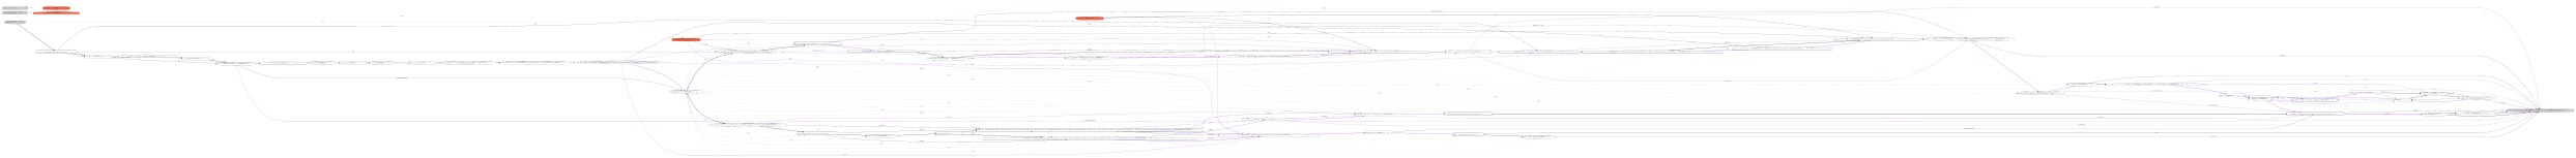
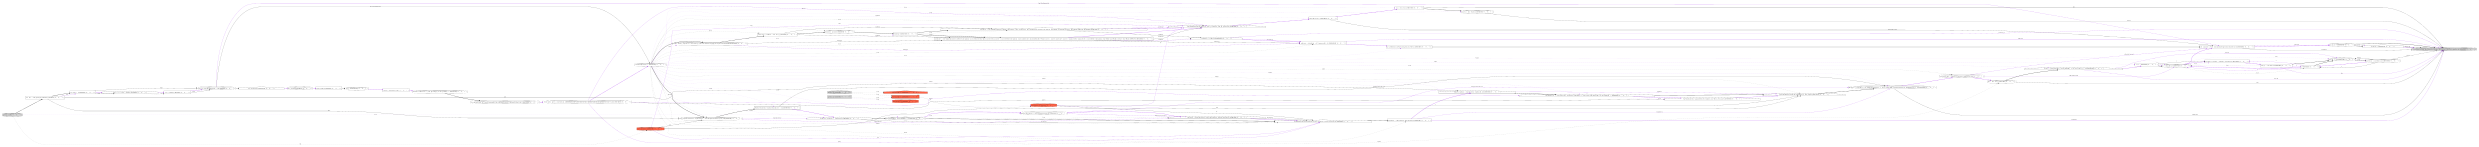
  digraph {
    fontname="Roboto Mono"
    rankdir=LR
    node [fillcolor=white fontname="Roboto Mono" shape=cylinder style=filled]
    edge [arrowhead=dot color=purple fontname="Roboto Mono" style=solid]
    n1 [label="sliceLen = 0@@@85@@@['0', '0', '1']" shape=house]
    n2 [fillcolor=lightgray label="qr.setDocList(new DocSlice(0,sliceLen,ids,scores,totalHits,maxScore))@@@86@@@['0', '0', '1']"]
    n3 [label="TopDocs topDocs = topCollector.topDocs(0,len)@@@67@@@['0', '0', '1']" shape=house]
    n4 [label="cmd.getSort() != null && query instanceof RankQuery == false && (cmd.getFlags() & GET_SCORES) != 0@@@68@@@['0', '0', '1']" shape=house]
    n5 [label="populateNextCursorMarkFromTopDocs(qr,cmd,topDocs)@@@71@@@['0', '0', '1']" shape=house]
    n6 [label="TopFieldCollector.populateScores(topDocs.scoreDocs,this,query)@@@69@@@['0', '0', '1']" shape=house]
    n7 [label="maxScore = totalHits > 0? (maxScoreCollector == null? Float.NaN: maxScoreCollector.getMaxScore()): 0.0f@@@72@@@['0', '0', '1']"]
    n8 [label="ids = new int((((@@@51@@@['0', '0', '1']" shape=folder]
    n9 [label="scores = new float((((@@@52@@@['0', '0', '1']"]
    n10 [label="sliceLen < 0@@@85@@@['0', '0', '1']"]
    n11 [label="ScoreDoc scoreDoc = topDocs.scoreDocs(i(@@@79@@@['0', '0', '1']" shape=folder]
    n12 [label="ids(i( = scoreDoc.doc@@@80@@@['0', '0', '1']" shape=folder]
    n13 [label="i++@@@78@@@['0', '0', '1']" shape=folder]
    n14 [label="i < nDocsReturned@@@77@@@['0', '0', '1']"]
    n15 [label="scores != null@@@81@@@['0', '0', '1']"]
    n16 [label="int sliceLen = Math.min(lastDocRequested,nDocsReturned)@@@84@@@['0', '0', '1']" shape=folder]
    n17 [label="scores(i( = scoreDoc.score@@@81@@@['0', '0', '1']"]
    n18 [label="lastDocRequested <= 0@@@15@@@['0', '0', '1']"]
    n19 [label="qr.setNextCursorMark(cmd.getCursorMark())@@@55@@@['0', '0', '1']" shape=folder]
    n20 [label="nDocsReturned = topDocs.scoreDocs.length@@@73@@@['0', '0', '1']"]
    n21 [label="MaxScoreCollector maxScoreCollector = null@@@59@@@['0', '0', '1']" shape=folder]
    n22 [label="!needScores@@@21@@@['0', '0', '1']" shape=folder]
    n23 [label="(cmd.getFlags() & GET_SCORES) != 0@@@61@@@['0', '0', '1']"]
    n24 [label="Collector collector@@@20@@@['0', '0', '1']"]
    n25 [label="totalHits = numHits(0(@@@53@@@['0', '0', '1']" shape=house]
    n26 [label="buildAndRunCollectorChain(qr,query,collector,cmd,pf.postFilter)@@@49@@@['0', '0', '1']" shape=house]
    n27 [label="nDocsReturned = 0@@@50@@@['0', '0', '1']" shape=folder]
    n28 [label="int i = 0@@@76@@@['0', '0', '1']" shape=folder]
    n29 [label="maxScore = totalHits > 0? topscore(0(: 0.0f@@@54@@@['0', '0', '1']" shape=folder]
    n30 [label="totalHits = topCollector.getTotalHits()@@@66@@@['0', '0', '1']" shape=folder]
    n31 [label="scores = (cmd.getFlags() & GET_SCORES) != 0? new float((((: null@@@75@@@['0', '0', '1']" shape=house]
    n32 [label="final int(( numHits = new int((((@@@19@@@['0', '0', '1']" shape=folder]
    n33 [label="Collector collector = topCollector@@@60@@@['0', '0', '1']" shape=house]
    n34 [label="ids = new int((((@@@74@@@['0', '0', '1']"]
    n35 [label="final float(( topscore = new float((((edu.fdu.CPPDG.tinypdg.pe.ExpressionInfo@e40bc4@@@16@@@['0', '0', '1']"]
    n36 [label="buildAndRunCollectorChain(qr,query,collector,cmd,pf.postFilter)@@@65@@@['0', '0', '1']" shape=house]
    n37 [label="final TopDocsCollector topCollector = buildTopDocsCollector(len,cmd)@@@58@@@['0', '0', '1']"]
    n38 [label="collector = new SimpleCollector(){@Override public void setScorer(Scorable scorer){this.scorer = scorer}@Override public void collect(int doc){numHits(0(++float score = scorer.score()if (score > topscore(0() topscore(0( = score}@Override public ScoreMode scoreMode(){return ScoreMode.COMPLETE}}@@@33@@@['0', '0', '1']" shape=folder]
    n39 [label="collector = new SimpleCollector(){@Override public void collect(int doc){numHits(0(++}@Override public ScoreMode scoreMode(){return ScoreMode.COMPLETE_NO_SCORES}}@@@22@@@['0', '0', '1']" shape=house]
    n40 [label="collector = MultiCollector.wrap(topCollector,maxScoreCollector)@@@63@@@['0', '0', '1']" shape=house]
    n41 [label="maxScoreCollector = new MaxScoreCollector()@@@62@@@['0', '0', '1']"]
    n42 [fillcolor=lightgray label="getDocListAndSetNC['1', '0', '0']"]
+   n43 [fillcolor=tomato label="QueryCommand cmd@@@2@@@['1', '1', '0']" shape=folder]
    n44 [fillcolor=tomato label="QueryCommand cmd@@@2@@@['1', '0', '0']" shape=house]
    n45 [fillcolor=tomato label="QueryResult qr@@@2@@@['0', '0', '1']"]
    n46 [label="ProcessedFilter pf = getProcessedFilter(cmd.getFilter(),cmd.getFilterList())@@@13@@@['0', '0', '1']"]
    n47 [label="final Query query = QueryUtils.combineQueryAndFilter(QueryUtils.makeQueryable(cmd.getQuery()),pf.filter)@@@14@@@['0', '0', '1']"]
    n48 [label="float maxScore@@@9@@@['0', '0', '1']" shape=folder]
    n49 [label="int(( ids@@@10@@@['0', '0', '1']"]
    n50 [label="float(( scores@@@11@@@['0', '0', '1']" shape=folder]
    n51 [label="int last = len@@@4@@@['0', '0', '1']" shape=folder]
    n52 [label="final int lastDocRequested = last@@@6@@@['0', '0', '1']"]
    n53 [label="last < 0 || last > maxDoc()@@@5@@@['0', '0', '1']" shape=house]
    n54 [label="int nDocsReturned@@@7@@@['0', '0', '1']" shape=house]
    n55 [label="last = maxDoc()@@@5@@@['0', '0', '1']" shape=folder]
    n56 [label="boolean needScores = (cmd.getFlags() & GET_SCORES) != 0@@@12@@@['0', '0', '1']"]
    n57 [fillcolor=lightgray label="getDocListNC['0', '0', '1']"]
    n58 [label="int len = cmd.getSupersetMaxDoc()@@@3@@@['0', '0', '1']" shape=folder]
    n59 [fillcolor=tomato label="QueryCommand cmd@@@2@@@['0', '0', '1']"]
    n60 [fillcolor=tomato label="QueryResult qr@@@2@@@['0', '1', '0']"]
    n61 [fillcolor=lightgray label="getDocListAndSetNC['0', '1', '0']" shape=folder]
    n62 [label="int totalHits@@@8@@@['0', '0', '1']"]
    n1 -> n2 [style=bold]
    n1 -> n2 [color=black label=sliceLen]
    n3 -> n4 [color=black style=bold]
    n3 -> n5 [label=topDocs]
    n4 -> n5 [color=black style=bold]
    n4 -> n6 [arrowhead=tee label=true style=dotted]
    n4 -> n6 [arrowhead=tee style=bold]
    n5 -> n7 [arrowhead=tee color=black style=bold]
    n6 -> n5 [style=bold]
    n7 -> n2 [color=black label=maxScore]
    n7 -> n20 [style=bold]
    n8 -> n2 [arrowhead=tee color=black label=ids]
    n8 -> n9 [arrowhead=tee color=black style=bold]
    n9 -> n2 [color=black label=scores]
    n10 -> n1 [arrowhead=tee label=true style=dotted]
    n10 -> n1 [color=black style=bold]
    n10 -> n2 [arrowhead=tee color=black style=bold]
    n11 -> n12 [style=bold]
    n12 -> n2 [label=ids]
    n12 -> n13 [label=i]
    n12 -> n14 [color=black label=true style=dotted]
    n12 -> n15 [color=black style=bold]
    n13 -> n11 [label=i]
    n13 -> n14 [arrowhead=tee style=bold]
    n13 -> n14 [label=i]
    n13 -> n15 [arrowhead=tee color=black style=bold]
    n14 -> n11 [style=bold]
    n14 -> n11 [arrowhead=tee label=true style=dotted]
    n14 -> n13 [arrowhead=tee color=black label=true style=dotted]
    n14 -> n15 [label=true style=dotted]
    n14 -> n16 [arrowhead=tee style=bold]
    n15 -> n17 [arrowhead=tee label=true style=dotted]
    n15 -> n17 [arrowhead=tee color=black style=bold]
    n16 -> n2 [arrowhead=tee color=black label=sliceLen]
    n16 -> n10 [label=sliceLen]
    n16 -> n10 [arrowhead=tee style=bold]
    n17 -> n2 [arrowhead=tee color=black label=scores]
    n17 -> n13 [style=bold]
    n17 -> n13 [color=black label=i]
    n17 -> n15 [color=black label=scores]
    n18 -> n3 [label=false style=dotted]
    n18 -> n4 [arrowhead=tee label=false style=dotted]
    n18 -> n5 [arrowhead=tee color=black label=false style=dotted]
    n18 -> n7 [label=false style=dotted]
    n18 -> n8 [arrowhead=tee label=true style=dotted]
    n18 -> n9 [label=true style=dotted]
    n18 -> n14 [arrowhead=tee label=false style=dotted]
    n18 -> n19 [label=true style=dotted]
    n18 -> n20 [arrowhead=tee color=black label=false style=dotted]
    n18 -> n21 [arrowhead=tee label=false style=dotted]
    n18 -> n22 [label=true style=dotted]
    n18 -> n23 [label=false style=dotted]
    n18 -> n24 [arrowhead=tee color=black label=true style=dotted]
    n18 -> n25 [color=black label=true style=dotted]
    n18 -> n26 [color=black label=true style=dotted]
    n18 -> n27 [arrowhead=tee label=topDocs style=dotted]
    n18 -> n28 [label=false style=dotted]
    n18 -> n29 [color=black label=true style=dotted]
    n18 -> n30 [arrowhead=tee color=black label=false style=dotted]
    n18 -> n31 [arrowhead=tee label=false style=dotted]
    n18 -> n32 [arrowhead=tee color=black label=true style=dotted]
    n18 -> n33 [label=false style=dotted]
    n18 -> n34 [arrowhead=tee color=black label=false style=dotted]
    n18 -> n35 [label=true style=dotted]
    n18 -> n35 [arrowhead=tee color=black style=bold]
    n18 -> n36 [arrowhead=tee color=black label=false style=dotted]
    n18 -> n37 [arrowhead=tee color=black style=bold]
    n18 -> n37 [arrowhead=tee color=black label=false style=dotted]
    n19 -> n16 [arrowhead=tee color=black style=bold]
    n20 -> n14 [arrowhead=tee label=nDocsReturned]
    n20 -> n16 [arrowhead=tee label=nDocsReturned]
    n20 -> n34 [style=bold]
    n21 -> n7 [color=black label=maxScoreCollector]
    n21 -> n33 [arrowhead=tee style=bold]
    n22 -> n38 [color=black label=false style=dotted]
    n22 -> n38 [arrowhead=tee color=black style=bold]
    n22 -> n39 [color=black label=true style=dotted]
    n22 -> n39 [arrowhead=tee color=black style=bold]
    n23 -> n36 [color=black style=bold]
    n23 -> n40 [arrowhead=tee color=black label=true style=dotted]
    n23 -> n41 [label=true style=dotted]
    n23 -> n41 [arrowhead=tee style=bold]
    n24 -> n22 [arrowhead=tee color=black style=bold]
    n25 -> n2 [label=totalHits]
    n25 -> n29 [style=bold]
    n25 -> n29 [label=totalHits]
    n26 -> n27 [arrowhead=tee style=bold]
    n27 -> n8 [arrowhead=tee style=bold]
    n27 -> n16 [arrowhead=tee color=black label=nDocsReturned]
    n28 -> n11 [color=black label=i]
    n28 -> n14 [arrowhead=tee color=black style=bold]
    n28 -> n14 [arrowhead=tee label=i]
    n29 -> n2 [arrowhead=tee label=maxScore]
    n29 -> n19 [arrowhead=tee style=bold]
    n30 -> n2 [arrowhead=tee label=totalHits]
    n30 -> n3 [style=bold]
    n30 -> n7 [arrowhead=tee label=totalHits]
    n31 -> n2 [label=scores]
    n31 -> n15 [label=scores]
    n31 -> n28 [style=bold]
    n32 -> n24 [color=black style=bold]
    n32 -> n38 [color=black label=numHits]
    n32 -> n39 [arrowhead=tee color=black label=numHits]
    n33 -> n23 [color=black style=bold]
    n33 -> n36 [color=black label=collector]
    n34 -> n2 [arrowhead=tee color=black label=ids]
    n34 -> n31 [color=black style=bold]
    n35 -> n29 [label=topscore]
    n35 -> n32 [arrowhead=tee color=black style=bold]
    n35 -> n38 [color=black label=topscore]
    n36 -> n30 [arrowhead=tee color=black style=bold]
    n37 -> n21 [color=black style=bold]
    n37 -> n33 [arrowhead=tee label=topCollector]
    n37 -> n40 [arrowhead=tee label=topCollector]
    n38 -> n25 [arrowhead=tee label=numHits]
    n38 -> n26 [style=bold]
    n38 -> n26 [color=black label=collector]
    n38 -> n29 [arrowhead=tee color=black label=topscore]
    n39 -> n25 [arrowhead=tee color=black label=numHits]
    n39 -> n26 [arrowhead=tee style=bold]
    n39 -> n26 [label=collector]
    n40 -> n36 [arrowhead=tee style=bold]
    n40 -> n36 [arrowhead=tee color=black label=collector]
    n41 -> n7 [label=maxScoreCollector]
    n41 -> n40 [arrowhead=tee label=maxScoreCollector]
    n41 -> n40 [arrowhead=tee style=bold]
+   n42 -> n43 [arrowhead=tee color=black label=true style=dotted]
    n42 -> n44 [arrowhead=tee color=black label=true style=dotted]
+   n43 -> n45 [color=black label=0 style=dashed]
    n45 -> n5 [color=black label=qr]
    n45 -> n26 [label=qr]
    n45 -> n36 [color=black label=qr]
    n46 -> n47 [arrowhead=tee style=bold]
    n47 -> n4 [label=query]
    n47 -> n6 [arrowhead=tee color=black label=query]
    n47 -> n18 [style=bold]
    n47 -> n26 [label=query]
    n47 -> n36 [arrowhead=tee label=query]
    n48 -> n49 [color=black style=bold]
    n49 -> n50 [arrowhead=tee style=bold]
    n50 -> n56 [style=bold]
    n51 -> n52 [color=black label=last]
    n51 -> n53 [color=black label=last]
    n51 -> n53 [arrowhead=tee style=bold]
    n52 -> n16 [label=lastDocRequested]
    n52 -> n18 [color=black label=lastDocRequested]
    n52 -> n54 [arrowhead=tee color=black style=bold]
    n53 -> n55 [color=black label=true style=dotted]
    n53 -> n55 [arrowhead=tee style=bold]
    n54 -> n62 [arrowhead=tee style=bold]
    n55 -> n52 [arrowhead=tee style=bold]
    n55 -> n52 [color=black label=last]
    n56 -> n46 [color=black style=bold]
    n57 -> n45 [label=true style=dotted]
    n57 -> n58 [color=black style=bold]
    n57 -> n59 [color=black label=true style=dotted]
    n58 -> n3 [color=black label=len]
    n58 -> n37 [arrowhead=tee color=black label=len]
    n58 -> n51 [arrowhead=tee color=black style=bold]
    n58 -> n51 [label=len]
    n59 -> n5 [color=black label=cmd]
    n59 -> n26 [label=cmd]
    n59 -> n36 [label=cmd]
    n59 -> n37 [arrowhead=tee color=black label=cmd]
+   n61 -> n43 [color=black label=true style=dotted]
    n61 -> n60 [arrowhead=tee label=true style=dotted]
    n62 -> n48 [style=bold]
  }
